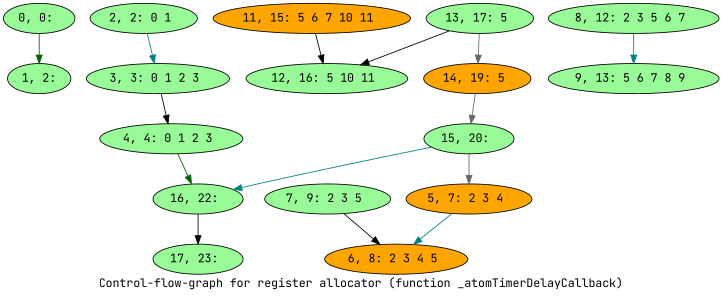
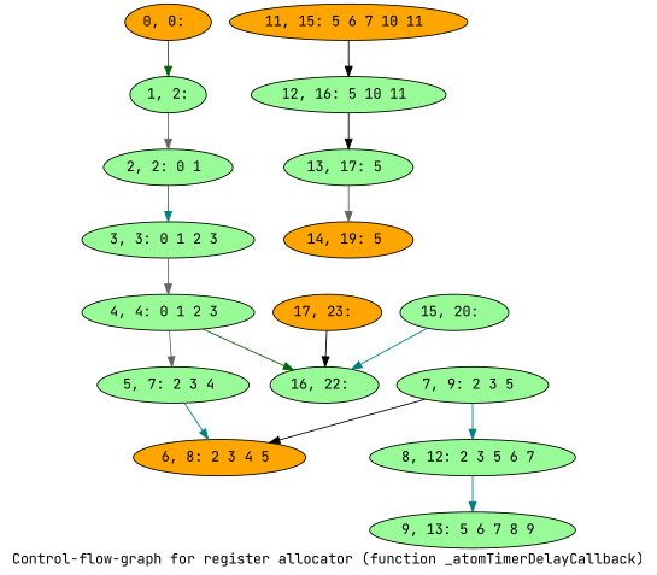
  digraph {
    fontname="JetBrains Mono"
    label="Control-flow-graph for register allocator (function _atomTimerDelayCallback)"
    node [fillcolor=palegreen fontname="JetBrains Mono" style=filled]
    edge [color=teal fontname="JetBrains Mono"]
-   n1 [label="0, 0: "]
+   n1 [fillcolor=orange label="0, 0: "]
    n2 [label="1, 2:"]
    n3 [label="2, 2: 0 1 "]
    n4 [label="3, 3: 0 1 2 3 "]
    n5 [label="4, 4: 0 1 2 3 "]
-   n6 [fillcolor=orange label="5, 7: 2 3 4 "]
+   n6 [label="5, 7: 2 3 4 "]
    n7 [label="16, 22: "]
    n8 [fillcolor=orange label="6, 8: 2 3 4 5 "]
-   n9 [label="17, 23: "]
+   n9 [fillcolor=orange label="17, 23: "]
    n10 [label="7, 9: 2 3 5 "]
    n11 [label="8, 12: 2 3 5 6 7 "]
    n12 [label="9, 13: 5 6 7 8 9 "]
    n13 [fillcolor=orange label="11, 15: 5 6 7 10 11 "]
    n14 [label="12, 16: 5 10 11 "]
    n15 [label="13, 17: 5 "]
    n16 [fillcolor=orange label="14, 19: 5 "]
    n17 [label="15, 20: "]
    n1 -> n2 [color=darkgreen]
+   n2 -> n3 [color=gray40]
    n3 -> n4
-   n4 -> n5 [color=black]
-   n17 -> n6 [color=gray40]
+   n4 -> n5 [color=gray40]
+   n5 -> n6 [color=gray40]
    n5 -> n7 [color=darkgreen]
    n6 -> n8
-   n7 -> n9 [color=black]
+   n9 -> n7 [color=black]
    n10 -> n8 [color=black]
+   n10 -> n11
    n11 -> n12
    n13 -> n14 [color=black]
-   n15 -> n14 [color=black]
+   n14 -> n15 [color=black]
    n15 -> n16 [color=gray40]
-   n16 -> n17 [color=gray40]
    n17 -> n7
  }
